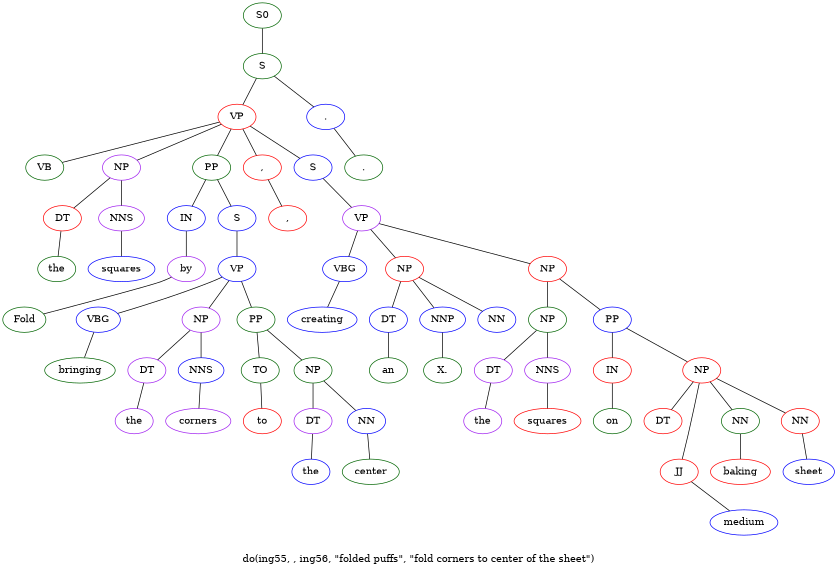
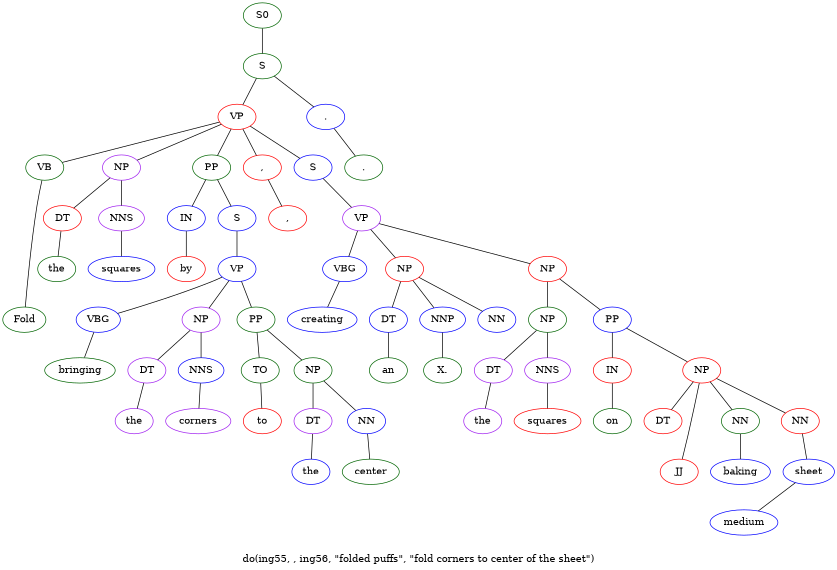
  graph {
    label="do(ing55, , ing56, \"folded puffs\", \"fold corners to center of the sheet\")"
    node [color=blue]
    n1 [color=darkgreen label=S0]
    n2 [color=darkgreen label=S]
    n3 [color=red label=VP]
    n4 [label="."]
    n5 [color=darkgreen label=VB]
    n6 [color=purple label=NP]
    n7 [color=darkgreen label=PP]
    n8 [color=red label=","]
    n9 [label=S]
    n10 [color=darkgreen label="."]
    n11 [color=darkgreen label=Fold]
    n12 [color=red label=DT]
    n13 [color=purple label=NNS]
    n14 [label=IN]
    n15 [label=S]
    n16 [color=red label=","]
    n17 [color=purple label=VP]
    n18 [color=darkgreen label=the]
    n19 [label=squares]
-   n20 [color=purple label=by]
+   n20 [color=red label=by]
    n21 [label=VP]
    n22 [label=VBG]
    n23 [color=purple label=NP]
    n24 [color=darkgreen label=PP]
    n25 [color=darkgreen label=bringing]
    n26 [color=purple label=DT]
    n27 [label=NNS]
    n28 [color=darkgreen label=TO]
    n29 [color=darkgreen label=NP]
    n30 [color=purple label=the]
    n31 [color=purple label=corners]
    n32 [color=red label=to]
    n33 [color=purple label=DT]
    n34 [label=NN]
    n35 [label=the]
    n36 [color=darkgreen label=center]
    n37 [label=VBG]
    n38 [color=red label=NP]
    n39 [color=red label=NP]
    n40 [label=creating]
    n41 [label=DT]
    n42 [label=NNP]
    n43 [label=NN]
    n44 [color=darkgreen label=NP]
    n45 [label=PP]
    n46 [color=darkgreen label=an]
    n47 [color=darkgreen label="X."]
    n48 [color=purple label=DT]
    n49 [color=purple label=NNS]
    n50 [color=red label=IN]
    n51 [color=red label=NP]
    n52 [color=purple label=the]
    n53 [color=red label=squares]
    n54 [color=darkgreen label=on]
    n55 [color=red label=DT]
    n56 [color=red label=JJ]
    n57 [color=darkgreen label=NN]
    n58 [color=red label=NN]
    n59 [label=medium]
-   n60 [color=red label=baking]
+   n60 [label=baking]
    n61 [label=sheet]
    n1 -- n2
    n2 -- n3
    n2 -- n4
    n3 -- n5
    n3 -- n6
    n3 -- n7
    n3 -- n8
    n3 -- n9
    n4 -- n10
-   n20 -- n11
+   n5 -- n11
    n6 -- n12
    n6 -- n13
    n7 -- n14
    n7 -- n15
    n8 -- n16
    n9 -- n17
    n12 -- n18
    n13 -- n19
    n14 -- n20
    n15 -- n21
    n17 -- n37
    n17 -- n38
    n17 -- n39
    n21 -- n22
    n21 -- n23
    n21 -- n24
    n22 -- n25
    n23 -- n26
    n23 -- n27
    n24 -- n28
    n24 -- n29
    n26 -- n30
    n27 -- n31
    n28 -- n32
    n29 -- n33
    n29 -- n34
    n33 -- n35
    n34 -- n36
    n37 -- n40
    n38 -- n41
    n38 -- n42
    n38 -- n43
    n39 -- n44
    n39 -- n45
    n41 -- n46
    n42 -- n47
    n44 -- n48
    n44 -- n49
    n45 -- n50
    n45 -- n51
    n48 -- n52
    n49 -- n53
    n50 -- n54
    n51 -- n55
    n51 -- n56
    n51 -- n57
    n51 -- n58
-   n56 -- n59
+   n61 -- n59
    n57 -- n60
    n58 -- n61
  }
